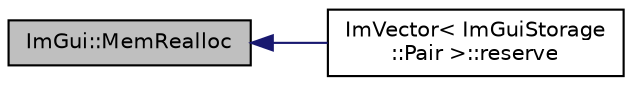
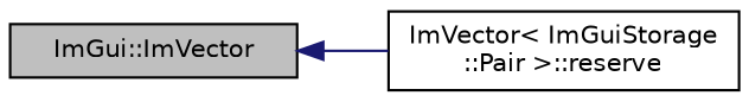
  digraph {
    rankdir=LR
    node [color=black fontname=Helvetica fontsize=10 shape=record style=filled]
-   n1 [fillcolor=grey75 fontcolor=black height=0.2 label="ImGui::MemRealloc" width=0.4]
+   n1 [fillcolor=grey75 fontcolor=black height=0.2 label="ImGui::ImVector" width=0.4]
    n2 [fillcolor=white height=0.2 label="ImVector\< ImGuiStorage\l::Pair \>::reserve" width=0.4]
    n1 -> n2 [color=midnightblue dir=back fontname=Helvetica fontsize=10 labelfontname=Helvetica labelfontsize=10 style=solid]
  }
